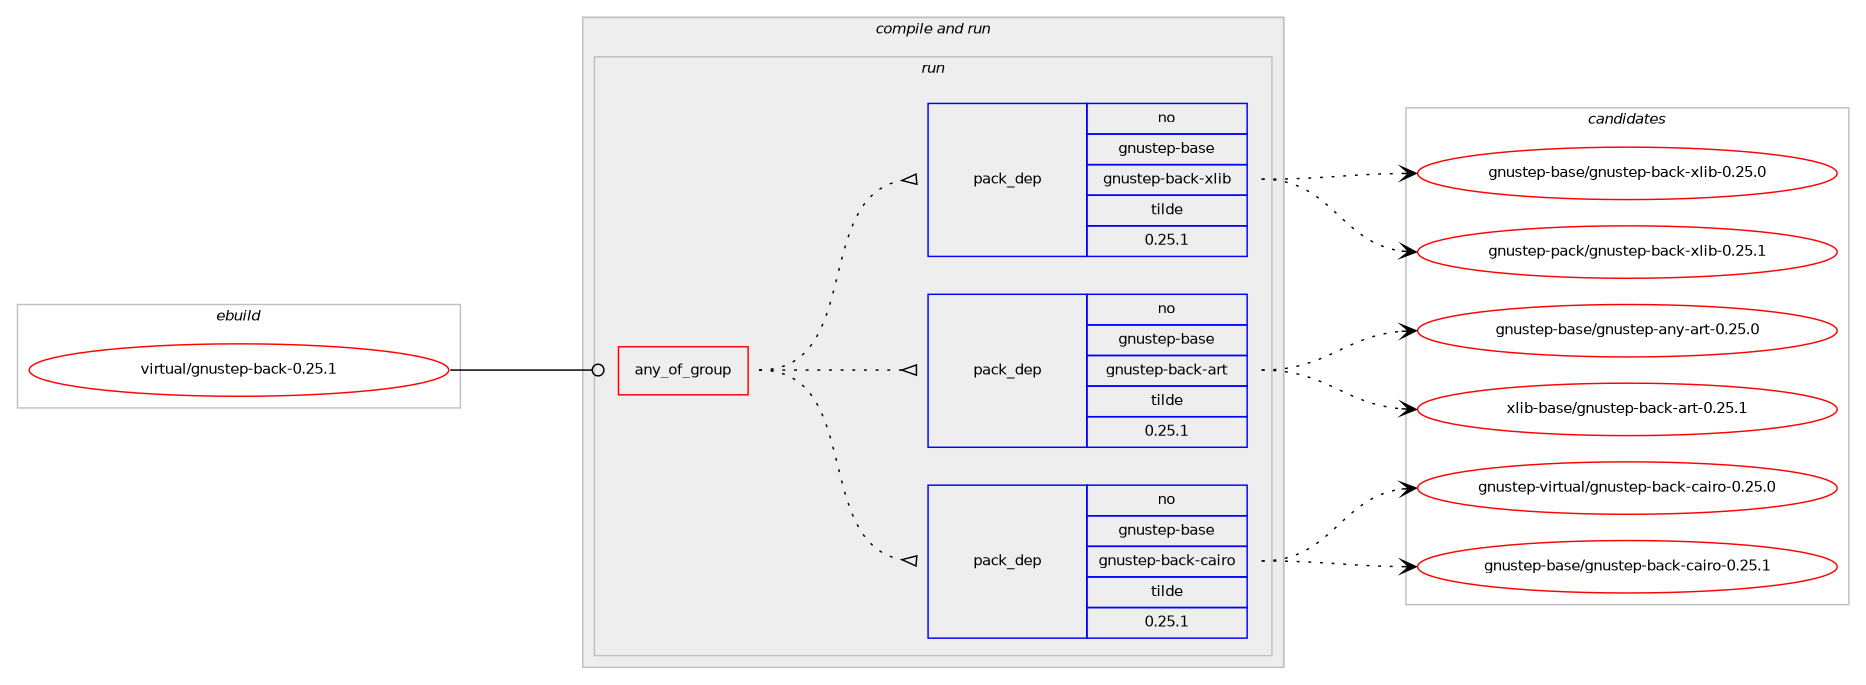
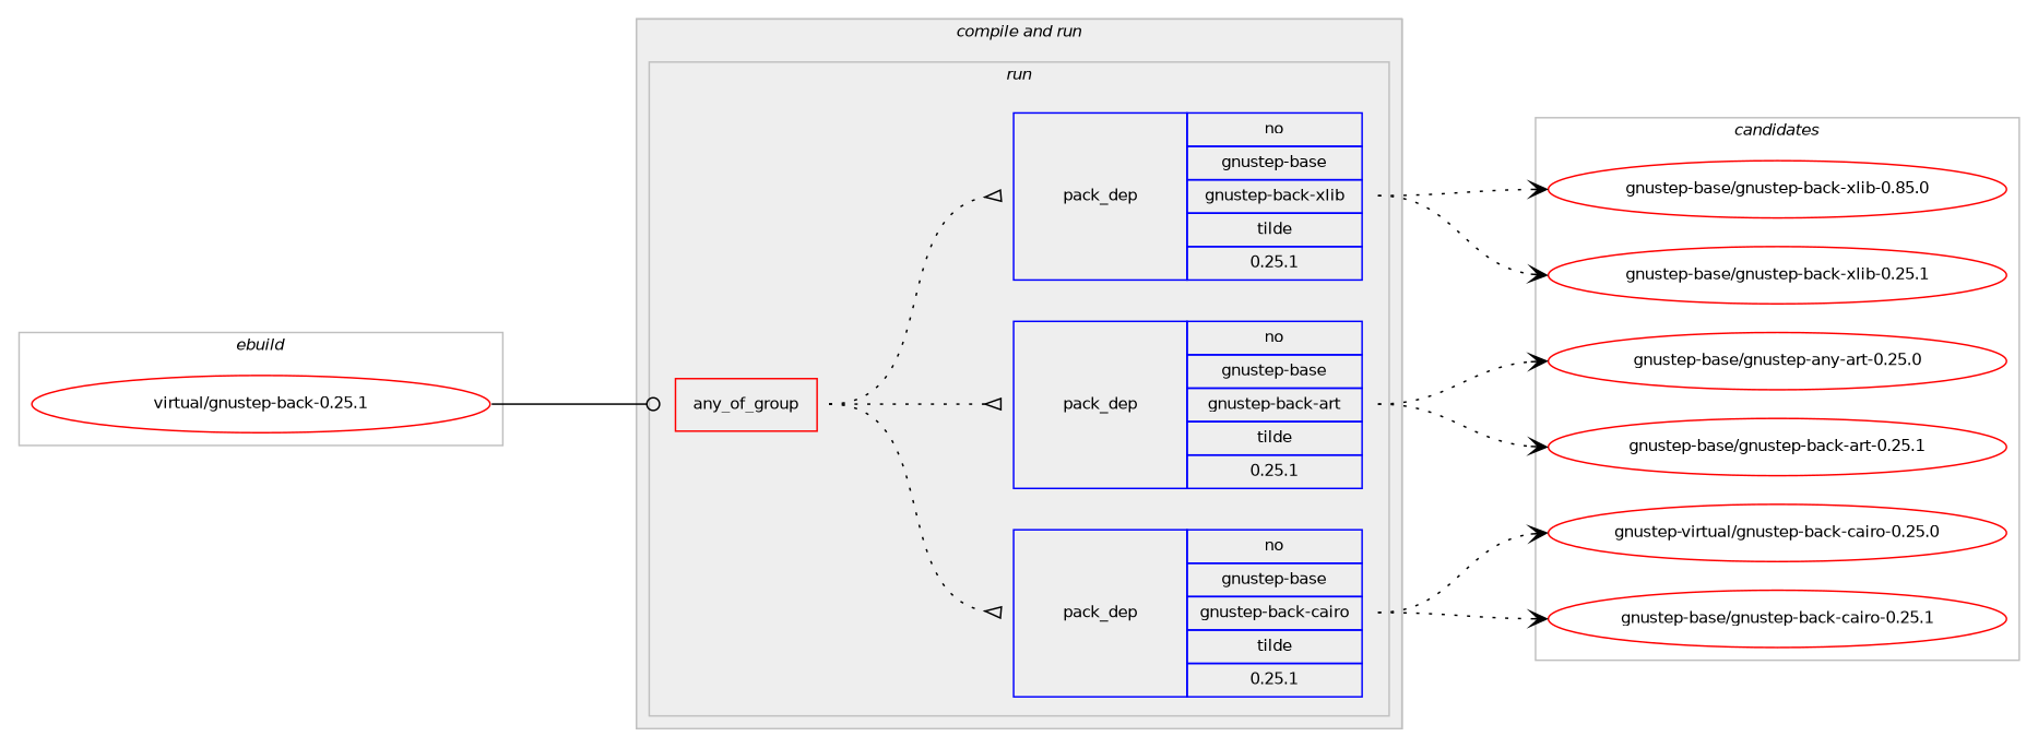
  digraph {
    compound=true
    concentrate=true
    fontname=Helvetica
    fontsize=10
    newrank=true
    rankdir=LR
    ranksep=1.5
    node [color=red fontname=Helvetica fontsize=10]
    edge [arrowhead=vee headport=w style=dotted tailport=e weight=100]
    n1 [label="virtual/gnustep-back-0.25.1" width=4]
    n2 [color=blue label=<<TABLE BORDER="0" CELLBORDER="1" CELLSPACING="0" CELLPADDING="4" WIDTH="220"><TR><TD ROWSPAN="6" CELLPADDING="30">pack_dep</TD></TR><TR><TD WIDTH="110">no</TD></TR><TR><TD>gnustep-base</TD></TR><TR><TD>gnustep-back-cairo</TD></TR><TR><TD>tilde</TD></TR><TR><TD>0.25.1</TD></TR></TABLE>> shape=none]
    n3 [color=blue label=<<TABLE BORDER="0" CELLBORDER="1" CELLSPACING="0" CELLPADDING="4" WIDTH="220"><TR><TD ROWSPAN="6" CELLPADDING="30">pack_dep</TD></TR><TR><TD WIDTH="110">no</TD></TR><TR><TD>gnustep-base</TD></TR><TR><TD>gnustep-back-art</TD></TR><TR><TD>tilde</TD></TR><TR><TD>0.25.1</TD></TR></TABLE>> shape=none]
    n4 [color=blue label=<<TABLE BORDER="0" CELLBORDER="1" CELLSPACING="0" CELLPADDING="4" WIDTH="220"><TR><TD ROWSPAN="6" CELLPADDING="30">pack_dep</TD></TR><TR><TD WIDTH="110">no</TD></TR><TR><TD>gnustep-base</TD></TR><TR><TD>gnustep-back-xlib</TD></TR><TR><TD>tilde</TD></TR><TR><TD>0.25.1</TD></TR></TABLE>> shape=none]
    n5 [label=<<TABLE BORDER="0" CELLBORDER="1" CELLSPACING="0" CELLPADDING="4"><TR><TD CELLPADDING="10">any_of_group</TD></TR></TABLE>> shape=none]
    n6 [label="gnustep-virtual/gnustep-back-cairo-0.25.0" width=4]
    n7 [label="gnustep-base/gnustep-back-cairo-0.25.1" width=4]
    n8 [label="gnustep-base/gnustep-any-art-0.25.0" width=4]
-   n9 [label="xlib-base/gnustep-back-art-0.25.1" width=4]
-   n10 [label="gnustep-base/gnustep-back-xlib-0.25.0" width=4]
-   n11 [label="gnustep-pack/gnustep-back-xlib-0.25.1" width=4]
+   n9 [label="gnustep-base/gnustep-back-art-0.25.1" width=4]
+   n10 [label="gnustep-base/gnustep-back-xlib-0.85.0" width=4]
+   n11 [label="gnustep-base/gnustep-back-xlib-0.25.1" width=4]
    subgraph cluster_1 {
      color=gray
      label=<<i>ebuild</i>>
      rank=same
      n1
    }
    subgraph cluster_2 {
      color=gray
      label=<<i>dependencies</i>>
      subgraph cluster_3 {
        color=gray
        fillcolor="#eeeeee"
        label=<<i>compile</i>>
        style=filled
      }
      subgraph cluster_4 {
        color=gray
        fillcolor="#eeeeee"
        label=<<i>compile and run</i>>
        style=filled
      }
      subgraph cluster_5 {
        color=gray
        fillcolor="#eeeeee"
        label=<<i>run</i>>
        style=filled
        subgraph sub_6 {
          color=gray
          fillcolor="#eeeeee"
          label=<<i>run</i>>
          style=filled
          n5
          subgraph sub_7 {
            color=gray
            fillcolor="#eeeeee"
            label=<<i>run</i>>
            style=filled
            n2
          }
          subgraph sub_8 {
            color=gray
            fillcolor="#eeeeee"
            label=<<i>run</i>>
            style=filled
            n3
          }
          subgraph sub_9 {
            color=gray
            fillcolor="#eeeeee"
            label=<<i>run</i>>
            style=filled
            n4
          }
        }
      }
    }
    subgraph cluster_10 {
      color=gray
      label=<<i>candidates</i>>
      rank=same
      subgraph sub_11 {
        color=black
        label=<<i>candidates</i>>
        nodesep=1
        rank=same
        n6
        n7
      }
      subgraph sub_12 {
        color=black
        label=<<i>candidates</i>>
        nodesep=1
        rank=same
        n8
        n9
      }
      subgraph sub_13 {
        color=black
        label=<<i>candidates</i>>
        nodesep=1
        rank=same
        n10
        n11
      }
    }
    n1 -> n5 [arrowhead=odot style=solid weight=20]
    n2 -> n6
    n2 -> n7
    n3 -> n8
    n3 -> n9
    n4 -> n10
    n4 -> n11
    n5 -> n2 [arrowhead=oinv weight=20]
    n5 -> n3 [arrowhead=oinv weight=20]
    n5 -> n4 [arrowhead=oinv weight=20]
  }
